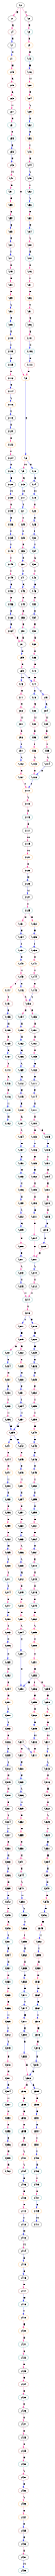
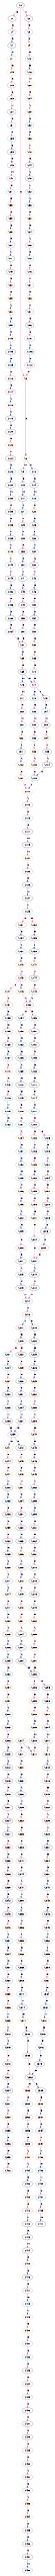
  strict digraph {
    node [color=black]
    edge [color=deeppink]
    S0
    S1
    S2
    S3 [color=darkorange]
    S4 [color=brown]
    S5 [color=teal]
    S6 [color=darkorange]
    S7
    S8 [color=darkorange]
    S9 [color=teal]
    S10 [color=teal]
    S11 [color=darkorange]
    S12 [color=teal]
    S13 [color=teal]
    S14
    S15 [color=darkorange]
    S16 [color=brown]
    S17
    S18 [color=teal]
    S19 [color=brown]
    S20 [color=darkorange]
    S21 [color=teal]
    S22 [color=darkorange]
    S23 [color=brown]
    S24 [color=darkorange]
    S25 [color=brown]
    S26 [color=brown]
    S27
    S28 [color=darkorange]
    S29 [color=darkorange]
    S30
    S31 [color=teal]
    S32 [color=teal]
    S33
    S34 [color=teal]
    S35 [color=teal]
    S36 [color=darkorange]
    S37 [color=brown]
    S38
    S39
    S40 [color=darkorange]
    S41
    S42 [color=teal]
    S43 [color=brown]
    S44
    S45 [color=brown]
    S46
    S47 [color=brown]
    S48
    S49
    S50 [color=teal]
    S51 [color=teal]
    S52 [color=teal]
    S53
    S54
    S55 [color=darkorange]
    S56 [color=teal]
    S57 [color=teal]
    S58 [color=teal]
    S59
    S60 [color=darkorange]
    S61
    S62 [color=darkorange]
    S63 [color=darkorange]
    S64 [color=teal]
    S65 [color=darkorange]
    S66 [color=teal]
    S67 [color=brown]
    S68 [color=brown]
    S69
    S70 [color=teal]
    S71
    S72 [color=teal]
    S73 [color=brown]
    S74 [color=brown]
    S75
    S76 [color=brown]
    S77 [color=brown]
    S78 [color=teal]
    S79 [color=brown]
    S80 [color=brown]
    S81 [color=brown]
    S82 [color=brown]
    S83 [color=teal]
    S84 [color=teal]
    S85 [color=darkorange]
    S86 [color=darkorange]
    S87 [color=teal]
    S88 [color=brown]
    S89
    S90 [color=darkorange]
    S91 [color=brown]
    S92 [color=darkorange]
    S93 [color=teal]
    S94 [color=darkorange]
    S95 [color=teal]
    S96
    S97
    S98 [color=darkorange]
    S99
    S100 [color=darkorange]
    S101 [color=brown]
    S102 [color=darkorange]
    S103 [color=darkorange]
    S104
    S105
    S106 [color=teal]
    S107 [color=darkorange]
    S108 [color=teal]
    S109 [color=teal]
    S110 [color=brown]
    S111 [color=darkorange]
    S112 [color=brown]
    S113 [color=brown]
    S114 [color=brown]
    S115 [color=teal]
    S116 [color=darkorange]
    S117
    S118
    S119
    S120
    S121 [color=darkorange]
    S122 [color=darkorange]
    S123 [color=brown]
    S124
    S125
    S126 [color=teal]
    S127
    S128
    S129 [color=teal]
    S130 [color=brown]
    S131 [color=brown]
    S132 [color=darkorange]
    S133
    S134
    S135 [color=brown]
    S136 [color=darkorange]
    S137 [color=teal]
    S138
    S139
    S140 [color=darkorange]
    S141 [color=darkorange]
    S142 [color=darkorange]
    S143 [color=brown]
    S144
    S145 [color=teal]
    S146 [color=darkorange]
    S147 [color=darkorange]
    S148 [color=brown]
    S149
    S150 [color=brown]
    S151 [color=brown]
    S152
    S153 [color=teal]
    S154 [color=teal]
    S155
    S156 [color=teal]
    S157
    S158 [color=darkorange]
    S159 [color=brown]
    S160
    S161
    S162 [color=teal]
    S163
    S164 [color=brown]
    S165 [color=teal]
    S166
    S167 [color=teal]
    S168 [color=brown]
    S169 [color=teal]
    S170 [color=darkorange]
    S171
    S172
    n174 [color=teal label=S473]
    S174 [color=darkorange]
    S175 [color=brown]
    S176 [color=teal]
    S177 [color=teal]
    S178 [color=darkorange]
    S179 [color=teal]
    S180
    S181 [color=teal]
    S182 [color=teal]
    S183 [color=darkorange]
    S185 [color=teal]
    S184 [color=darkorange]
    S186 [color=brown]
    S187 [color=teal]
    S188 [color=teal]
    S189 [color=darkorange]
    S190 [color=teal]
    S191 [color=teal]
    S192 [color=brown]
    S193 [color=teal]
    S194
    S195
    S196 [color=darkorange]
    S197 [color=darkorange]
    S198 [color=darkorange]
    S199 [color=darkorange]
    S200
    S201 [color=darkorange]
    S202 [color=brown]
    S203 [color=teal]
    S204 [color=teal]
    S205 [color=teal]
    S206
    S207 [color=teal]
    S208 [color=brown]
    S209 [color=brown]
    S210
    S211
    S212
    S213 [color=teal]
    S214 [color=teal]
    S215
    S216 [color=brown]
    S217 [color=brown]
    S218 [color=brown]
    S219 [color=brown]
    S220
    S221 [color=teal]
    S222
    S223
    S224 [color=teal]
    S225 [color=darkorange]
    n227 [label=S626]
    S227 [color=darkorange]
    S228
    S229 [color=darkorange]
    S230
    S231 [color=brown]
    S232 [color=brown]
    S233 [color=teal]
    S234
    S235 [color=teal]
    S236
    S237 [color=brown]
    S238 [color=brown]
    S239 [color=brown]
    S240 [color=darkorange]
    S241 [color=darkorange]
    S242
    S243 [color=brown]
    S244 [color=brown]
    S245 [color=darkorange]
    S246 [color=brown]
    S247 [color=darkorange]
    S248 [color=darkorange]
    S249 [color=darkorange]
    S250
    S251 [color=darkorange]
    S252 [color=teal]
    S253 [color=teal]
    S254 [color=darkorange]
    S255 [color=brown]
    S256
    S257
    S258 [color=teal]
    S259 [color=darkorange]
    S260
    S261 [color=brown]
    S262
    S263
    S264
    S265 [color=brown]
    S266 [color=darkorange]
    S267 [color=brown]
    S268 [color=darkorange]
    S269 [color=brown]
    S270 [color=teal]
    S271 [color=teal]
    S272 [color=darkorange]
    S273
    S274 [color=darkorange]
    S275 [color=teal]
    S276
    S277 [color=teal]
    S278 [color=darkorange]
    S279 [color=teal]
    S280 [color=darkorange]
    S281 [color=darkorange]
    S282 [color=darkorange]
    S283 [color=brown]
    S284
    S285 [color=darkorange]
    S286 [color=brown]
    S287
    S288 [color=darkorange]
    S289
    S290
    S291 [color=darkorange]
    S292 [color=teal]
    S293
    S294 [color=darkorange]
    S295
    S296 [color=brown]
    S297 [color=darkorange]
    S298 [color=teal]
    S299 [color=brown]
    S300 [color=teal]
    S301 [color=darkorange]
    S302 [color=darkorange]
    S303 [color=brown]
    S304 [color=teal]
    S305 [color=darkorange]
    S306 [color=brown]
    S307 [color=brown]
    S308 [color=brown]
    S309
    S310 [color=darkorange]
    S311 [color=darkorange]
    S312
    S313
    S315
    S316 [color=brown]
    S314 [color=brown]
    S317 [color=brown]
    S318 [color=teal]
    S319 [color=brown]
    S320 [color=darkorange]
    S321
    S322
    S323 [color=teal]
    S324
    S325 [color=brown]
    S326
    S327
    S328 [color=teal]
    S329 [color=brown]
    S330 [color=brown]
    S331
    S332 [color=darkorange]
    S333 [color=brown]
    S334 [color=darkorange]
    S335 [color=darkorange]
    S336 [color=brown]
    S337 [color=brown]
    S338 [color=teal]
    S339 [color=brown]
    S340 [color=teal]
    S341 [color=brown]
    S342
    S343 [color=darkorange]
    S344 [color=teal]
    S345
    S346
    S347 [color=brown]
    S348 [color=darkorange]
    S349 [color=brown]
    S350 [color=brown]
    S351 [color=teal]
    S352 [color=brown]
    S353 [color=teal]
    S354 [color=darkorange]
    S355 [color=brown]
    S356 [color=darkorange]
    S357 [color=teal]
    S358 [color=brown]
    S359 [color=brown]
    S360 [color=teal]
    S361 [color=darkorange]
    S362 [color=darkorange]
    S363 [color=darkorange]
    S364 [color=brown]
    S365
    n367 [color=darkorange label=S666]
    S367 [color=teal]
    S368 [color=darkorange]
    S369 [color=darkorange]
    S370 [color=darkorange]
    S371 [color=teal]
    S372 [color=brown]
    S373 [color=teal]
    S374
    S375 [color=teal]
    S376 [color=teal]
    S377 [color=darkorange]
    S378 [color=brown]
    S379
    S380
    S381 [color=brown]
    S382
    S383 [color=brown]
    S384
    S385
    S386 [color=darkorange]
    S387 [color=teal]
    S388 [color=darkorange]
    S389 [color=teal]
    S390 [color=darkorange]
    S391 [color=darkorange]
    S392 [color=brown]
    S393 [color=teal]
    S394 [color=brown]
    S395 [color=teal]
    S396 [color=brown]
    S397 [color=darkorange]
    S398 [color=brown]
    S399 [color=teal]
    S400 [color=darkorange]
    S401 [color=darkorange]
    S402 [color=brown]
    S403 [color=teal]
    S404 [color=teal]
    S405 [color=teal]
    S406
    S407 [color=teal]
    S408 [color=darkorange]
    S409 [color=darkorange]
    S410 [color=brown]
    S411
    S412
    S413
    S414
    S415 [color=darkorange]
    S416
    S417 [color=brown]
    S418 [color=teal]
    S419 [color=darkorange]
    S420 [color=darkorange]
    S421 [color=teal]
    S422 [color=teal]
    S423
    S424 [color=brown]
    S425 [color=teal]
    S426
    S427
    S428
    S429 [color=brown]
    S430 [color=teal]
    S431 [color=brown]
    S432 [color=brown]
    S433 [color=darkorange]
    S434 [color=darkorange]
    S435 [color=brown]
    S436
    S437
    S438 [color=teal]
    S0 -> S1 [label=R]
    S0 -> S2 [label=V]
    S0 -> S3 [label=T]
    S1 -> S4 [label=G]
    S2 -> S5 [label=D]
    S3 -> S6 [color=blue label=L]
    S4 -> S7 [color=blue label=F]
    S5 -> S8 [label=P]
    S6 -> S9 [label=M]
    S6 -> S10 [color=blue label=L]
    S7 -> S11 [color=blue label=Y]
    S8 -> S12 [label=F]
    S9 -> S13 [label=G]
    S10 -> S14 [color=blue label=G]
    S11 -> S15 [label=H]
    S12 -> S16 [color=blue label=E]
    S13 -> S17 [color=blue label=M]
    S14 -> S18 [color=blue label=M]
    S15 -> S19 [label=G]
    S16 -> S20 [label=W]
    S17 -> S21 [color=blue label=S]
    S18 -> S22 [label=L]
    S19 -> S23 [label=C]
    S20 -> S24 [label=D]
    S21 -> S25 [label=I]
    S22 -> S26 [color=blue label=L]
    S23 -> S27 [label=V]
    S24 -> S28 [label=S]
    S25 -> S29 [color=blue label=I]
    S26 -> S30 [color=blue label=I]
    S27 -> S31 [label=Q]
    S28 -> S32 [color=blue label=T]
    S29 -> S33 [label=L]
    S30 -> S34 [color=blue label=V]
    S31 -> S35 [label=P]
    S32 -> S36 [color=blue label=D]
    S33 -> S37 [color=blue label=L]
    S34 -> S38 [label=C]
    S35 -> S39 [color=blue label=F]
    S36 -> S40 [label=I]
    S37 -> S41 [color=blue label=I]
    S38 -> S42 [label=V]
    S39 -> S43 [color=blue label=D]
    S40 -> S44 [label=F]
    S41 -> S45 [color=blue label=G]
    S42 -> S46 [color=blue label=G]
    S43 -> S47 [label=M]
    S44 -> S48 [color=blue label=S]
    S45 -> S49 [label=L]
    S46 -> S50 [label=T]
    S47 -> S51 [label=D]
    S48 -> S52 [label=I]
    S49 -> S53 [label=T]
    S50 -> S54 [color=blue label=T]
    S51 -> S55 [label=E]
    S52 -> S56 [color=blue label=S]
    S53 -> S57 [label=F]
    S54 -> S58 [label=F]
    S55 -> S59 [label=G]
    S56 -> S60 [label=T]
    S57 -> S61 [label=G]
    S58 -> S62 [label=G]
    S59 -> S63 [color=blue label=G]
    S60 -> S64 [color=blue label=R]
    S61 -> S65 [color=blue label=A]
    S62 -> S66 [label=A]
    S63 -> S67 [color=blue label=D]
    S64 -> S68 [label=S]
    S65 -> S69 [label=Q]
    S66 -> S70 [label=Q]
    S67 -> S71 [color=blue label=I]
    S68 -> S72 [color=blue label=K]
    S69 -> S73 [color=blue label=M]
    S69 -> S74 [color=blue label=K]
    S70 -> S74 [label=K]
    S71 -> S75 [label=A]
    S72 -> S76 [label=L]
    S73 -> S77 [label=M]
    S74 -> S78 [color=blue label=L]
    S74 -> S79 [color=blue label=I]
    S75 -> S80 [label=K]
    S76 -> S81 [label=V]
    S77 -> S82 [label=A]
    S78 -> S83 [label=G]
    S79 -> S84 [color=blue label=G]
    S80 -> S85 [label=P]
    S81 -> S86 [label=R]
    S82 -> S87 [label=W]
    S83 -> S88 [label=W]
    S84 -> S89 [label=W]
    S85 -> S90 [color=blue label=S]
    S86 -> S91 [label=Y]
    S87 -> S92 [label=P]
    S88 -> S93 [label=P]
    S89 -> S94 [label=P]
    S90 -> S95 [color=blue label=Q]
    S91 -> S96 [label=C]
    S92 -> S97 [color=blue label=I]
    S93 -> S98 [label=I]
    S94 -> S99 [label=I]
    S95 -> S100 [color=blue label=L]
    S96 -> S101 [label=C]
    S97 -> S102 [color=blue label=S]
    S98 -> S103 [label=S]
    S99 -> S104 [label=S]
    S100 -> S105 [color=blue label=I]
    S101 -> S106 [color=blue label=Y]
    S102 -> S107 [label=L]
    S103 -> S108 [label=L]
    S104 -> S108 [color=blue label=L]
    S105 -> S109 [color=blue label=R]
    S106 -> S110 [color=blue label=L]
    S107 -> S111 [label=I]
    S108 -> S111 [color=blue label=I]
    S109 -> S112 [label=Y]
    S110 -> S3 [label=T]
    S111 -> S113 [label=S]
    S112 -> S114 [color=blue label=C]
    S113 -> S115 [label=T]
    S114 -> S116 [color=blue label=S]
    S115 -> S117 [label=G]
    S116 -> S118 [color=blue label=Y]
    S117 -> S119 [label=M]
    S118 -> S120 [color=blue label=L]
    S119 -> S121 [label=M]
    S120 -> S122 [label=T]
    S121 -> S123 [label=T]
    S122 -> S124 [label=I]
    S123 -> S125 [color=blue label=N]
    S124 -> S126 [color=blue label=L]
    S125 -> S127 [color=blue label=W]
    S126 -> S128 [color=blue label=G]
    S127 -> S129 [label=I]
    S128 -> S130 [color=blue label=M]
    S129 -> S131 [label=A]
    S129 -> S132 [label=M]
    S130 -> S133 [label=L]
    S131 -> S134 [color=blue label=F]
    S132 -> S135 [color=blue label=F]
    S133 -> S136 [color=blue label=F]
    S134 -> S137 [color=blue label=I]
    S135 -> S138 [color=blue label=I]
    S136 -> S139 [color=blue label=I]
    S137 -> S140 [color=blue label=T]
    S138 -> S141 [label=T]
    S139 -> S142 [color=blue label=I]
    S140 -> S143 [label=V]
    S141 -> S144 [label=V]
    S142 -> S145 [label=I]
    S143 -> S146 [color=blue label=L]
    S143 -> S147 [label=I]
    S144 -> S148 [label=L]
    S145 -> S149 [label=I]
    S146 -> S150 [label=S]
    S147 -> S151 [label=S]
    S148 -> S150 [color=blue label=S]
    S149 -> S152 [color=blue label=G]
    S150 -> S153 [label=P]
    S150 -> S154 [label=T]
    S151 -> S155 [color=blue label=P]
    S152 -> S156 [label=L]
    S153 -> S157 [label=Q]
    S154 -> S158 [color=blue label=N]
    S155 -> S159 [color=blue label=N]
    S156 -> S160 [color=blue label=T]
    S157 -> S161 [label=K]
    S158 -> S162 [color=blue label=K]
    S159 -> S163 [label=T]
    S160 -> S164 [color=blue label=F]
    S161 -> S165 [label=A]
    S162 -> S166 [color=blue label=G]
    S163 -> S167 [color=blue label=G]
    S164 -> S61 [label=G]
    S165 -> S168 [color=blue label=G]
    S166 -> S169 [color=blue label=S]
    S167 -> S170 [label=S]
    S168 -> S171 [color=blue label=D]
    S169 -> S172 [color=blue label=G]
    S170 -> n174 [label=G]
    S171 -> S174 [color=blue label=P]
    S172 -> S175 [color=blue label=E]
    n174 -> S176 [label=D]
    S174 -> S177 [color=blue label=T]
    S175 -> S178 [color=blue label=P]
    S176 -> S179 [color=blue label=V]
    S177 -> S180 [label=D]
    S178 -> S181 [label=C]
    S179 -> S182 [color=blue label=N]
    S180 -> S183 [label=K]
    S180 -> S185 [label=G]
    S181 -> S184 [label=S]
    S183 -> S186 [color=blue label=V]
    S185 -> S188 [color=blue label=Q]
    S184 -> S187 [color=blue label=Q]
    S186 -> S189 [label=R]
    S187 -> S190 [color=blue label=L]
    S188 -> S191 [label=V]
    S189 -> S192 [color=blue label=F]
    S190 -> S193 [color=blue label=K]
    S191 -> S194 [label=K]
    S192 -> S195 [label=A]
    S193 -> S196 [color=blue label=Y]
    S194 -> S197 [label=F]
    S195 -> S198 [label=T]
    S196 -> S199 [color=blue label=A]
    S197 -> S200 [label=A]
    S198 -> S201 [color=blue label=G]
    S199 -> S202 [color=blue label=S]
    S200 -> S203 [label=T]
    S201 -> S204 [label=L]
    S202 -> S205 [color=blue label=G]
    S203 -> S206 [color=blue label=G]
    S204 -> S207 [label=P]
    S205 -> S208 [label=L]
    S206 -> S209 [color=blue label=L]
    S207 -> S210 [color=blue label=S]
    S208 -> S211 [color=blue label=P]
    S209 -> S207 [label=P]
    S210 -> S212 [label=Y]
    S211 -> S213 [label=S]
    S212 -> S214 [label=V]
    S213 -> S215 [color=blue label=Y]
    S214 -> S216 [label=Y]
    S215 -> S214 [label=V]
    S216 -> S217 [color=blue label=I]
    S216 -> S218 [color=blue label=R]
    S217 -> S219 [color=blue label=E]
    S218 -> S220 [color=blue label=E]
    S219 -> S221 [label=D]
    S219 -> S222 [label=E]
    S220 -> S223 [color=blue label=E]
    S221 -> S224 [color=blue label=P]
    S222 -> S225 [label=P]
    S223 -> n227 [color=blue label=P]
    S224 -> S227 [label=A]
    S225 -> S228 [color=blue label=A]
    n227 -> S229 [color=blue label=A]
    S227 -> S230 [color=blue label=P]
    S228 -> S231 [color=blue label=P]
    S229 -> S232 [label=P]
    S230 -> S233 [label=I]
    S231 -> S234 [color=blue label=I]
    S232 -> S235 [label=V]
    S233 -> S236 [label=V]
    S234 -> S237 [color=blue label=V]
    S235 -> S238 [label=V]
    S236 -> S239 [color=blue label=H]
    S237 -> S239 [color=blue label=H]
    S238 -> S240 [label=H]
    S239 -> S241 [color=blue label=H]
    S239 -> S242 [color=blue label=D]
    S240 -> S243 [color=blue label=D]
    S241 -> S244 [label=P]
    S242 -> S245 [label=P]
    S243 -> S246 [color=blue label=P]
    S244 -> S247 [label=A]
    S245 -> S248 [color=blue label=P]
    S246 -> S249 [color=blue label=A]
    S247 -> S250 [color=blue label=V]
    S248 -> S251 [label=V]
    S249 -> S252 [label=V]
    S250 -> S253 [color=blue label=L]
    S251 -> S254 [color=blue label=L]
    S252 -> S255 [color=blue label=L]
    S253 -> S256 [label=T]
    S254 -> S257 [label=L]
    S255 -> S258 [color=blue label=A]
    S256 -> S259 [label=T]
    S257 -> S260 [label=R]
    S258 -> S261 [label=Q]
    S259 -> S262 [label=L]
    S260 -> S263 [color=blue label=D]
    S261 -> S264 [label=D]
    S262 -> S265 [color=blue label=N]
    S263 -> S266 [label=S]
    S264 -> S267 [color=blue label=A]
    S265 -> S268 [color=blue label=S]
    S266 -> S269 [color=blue label=S]
    S267 -> S270 [label=P]
    S268 -> S271 [label=S]
    S269 -> S272 [color=blue label=G]
    S270 -> S273 [label=A]
    S271 -> S274 [color=blue label=S]
    S272 -> S275 [label=T]
    S273 -> S276 [label=A]
    S274 -> S277 [label=L]
    S275 -> S278 [label=L]
    S276 -> S279 [label=L]
    S277 -> S280 [color=blue label=R]
    S278 -> S281 [label=R]
    S279 -> S282 [label=R]
    S280 -> S283 [label=S]
    S281 -> S284 [label=S]
    S282 -> S285 [label=S]
    S283 -> S286 [color=blue label=Y]
    S284 -> S287 [color=blue label=Y]
    S285 -> S288 [label=Y]
    S286 -> S289 [color=blue label=Y]
    S287 -> S290 [color=blue label=Y]
    S288 -> S291 [label=Y]
    S289 -> S292 [label=R]
-   S293 -> S290 [color=blue label=H]
+   S290 -> S293 [color=blue label=H]
    S291 -> S293 [label=H]
    S292 -> S294 [label=L]
    S293 -> S295 [label=L]
    S293 -> S296 [label=I]
    S294 -> S297 [label=R]
    S295 -> S298 [label=R]
    S296 -> S299 [label=R]
    S297 -> S300 [color=blue label=S]
    S298 -> S301 [label=S]
    S299 -> S302 [label=K]
    S300 -> S303 [color=blue label=S]
    S301 -> S304 [label=N]
    S302 -> S305 [color=blue label=N]
    S303 -> S306 [label=L]
    S304 -> S307 [label=M]
    S305 -> S308 [color=blue label=M]
    S306 -> S309 [color=blue label=L]
    S307 -> S310 [color=blue label=V]
    S308 -> S311 [label=A]
    S309 -> S312 [color=blue label=S]
    S310 -> S313 [color=blue label=S]
    S312 -> S315 [label=A]
    S313 -> S316 [label=A]
    S315 -> S318 [label=A]
    S316 -> S319 [label=E]
    S314 -> S311 [color=blue label=S]
    S314 -> S317 [label=A]
    S317 -> S320 [color=blue label=R]
    S318 -> S321 [label=P]
    S319 -> S322 [label=A]
    S320 -> S323 [color=blue label=D]
    S321 -> S324 [label=S]
    S322 -> S325 [label=S]
    S323 -> S326 [color=blue label=S]
    S324 -> S327 [color=blue label=V]
    S325 -> S328 [label=V]
    S326 -> S329 [color=blue label=V]
    S327 -> S330 [label=T]
    S328 -> S331 [color=blue label=R]
    S329 -> S332 [label=R]
    S330 -> S333 [color=blue label=A]
    S331 -> S334 [label=E]
    S332 -> S335 [label=Q]
    S333 -> S336 [color=blue label=L]
    S334 -> S337 [color=blue label=Q]
    S335 -> S338 [label=L]
    S336 -> S339 [label=R]
    S337 -> S340 [color=blue label=A]
    S338 -> S341 [label=A]
    S339 -> S342 [color=blue label=E]
    S340 -> S343 [label=D]
    S341 -> S344 [label=D]
    S342 -> S345 [label=E]
    S343 -> S346 [color=blue label=E]
    S344 -> S347 [label=S]
    S345 -> S348 [label=G]
    S346 -> S349 [label=E]
    S347 -> S350 [color=blue label=V]
    S348 -> S351 [color=blue label=S]
    S349 -> S352 [color=blue label=V]
    S350 -> S353 [color=blue label=S]
    S351 -> S354 [color=blue label=E]
    S352 -> S355 [color=blue label=I]
    S353 -> S356 [color=blue label=V]
    S354 -> S357 [color=blue label=A]
    S355 -> S358 [label=N]
    S356 -> S359 [label=I]
    S357 -> S360 [label=D]
    S358 -> S361 [label=R]
    S359 -> S362 [color=blue label=N]
    S360 -> S363 [label=R]
    S361 -> S364 [color=blue label=H]
    S362 -> S365 [label=T]
    S363 -> n367 [label=E]
    S364 -> S367 [color=blue label=E]
    S365 -> S368 [color=blue label=P]
    n367 -> S369 [color=blue label=V]
    S367 -> S370 [color=blue label=V]
    S368 -> S371 [color=blue label=E]
    S369 -> S372 [color=blue label=I]
    S370 -> S373 [label=H]
    S371 -> S374 [color=blue label=V]
    S372 -> S375 [color=blue label=S]
    S373 -> S376 [label=F]
    S374 -> S377 [color=blue label=H]
    S375 -> S378 [label=Q]
    S376 -> S379 [color=blue label=P]
    S377 -> S380 [color=blue label=F]
    S378 -> S381 [label=A]
    S379 -> S382 [color=blue label=R]
    S380 -> S383 [color=blue label=P]
    S381 -> S384 [color=blue label=D]
    S382 -> S385 [color=blue label=C]
    S382 -> S386 [label=N]
    S383 -> S382 [label=R]
    S384 -> S387 [label=V]
    S385 -> S388 [label=F]
    S386 -> S389 [label=P]
    S387 -> S390 [label=Y]
    S388 -> S391 [color=blue label=F]
    S389 -> S392 [label=R]
    S390 -> S393 [label=F]
    S391 -> S394 [color=blue label=L]
    S392 -> S395 [label=L]
    S393 -> S396 [color=blue label=P]
    S394 -> S397 [label=I]
    S395 -> S398 [label=D]
    S396 -> S399 [label=R]
    S397 -> S400 [color=blue label=I]
    S398 -> S401 [label=S]
    S399 -> S402 [label=R]
    S400 -> S403 [color=blue label=K]
    S401 -> S404 [label=S]
    S403 -> S405 [label=V]
    S404 -> S406 [color=blue label=D]
    S405 -> S407 [label=L]
    S406 -> S408 [label=F]
    S407 -> S409 [color=blue label=G]
    S408 -> S410 [label=Q]
    S409 -> S411 [color=blue label=M]
    S410 -> S412 [color=blue label=I]
    S412 -> S413 [color=blue label=N]
    S413 -> S414 [label=M]
    S414 -> S415 [color=blue label=P]
    S415 -> S416 [color=blue label=G]
    S416 -> S417 [label=P]
    S417 -> S418 [color=blue label=H]
    S418 -> S419 [color=blue label=V]
    S419 -> S420 [label=E]
    S420 -> S421 [label=R]
    S421 -> S422 [label=G]
    S422 -> S423 [label=A]
    S423 -> S424 [label=E]
    S424 -> S425 [label=P]
    S425 -> S426 [label=A]
    S426 -> S427 [label=L]
    S427 -> S428 [label=L]
    S428 -> S429 [label=Q]
    S429 -> S430 [label=R]
    S430 -> S431 [label=S]
    S431 -> S432 [color=blue label=D]
    S432 -> S433 [label=S]
    S433 -> S434 [label=D]
    S434 -> S435 [color=blue label=L]
    S435 -> S436 [color=blue label=D]
    S436 -> S437 [label=A]
    S437 -> S438 [color=blue label=M]
  }
